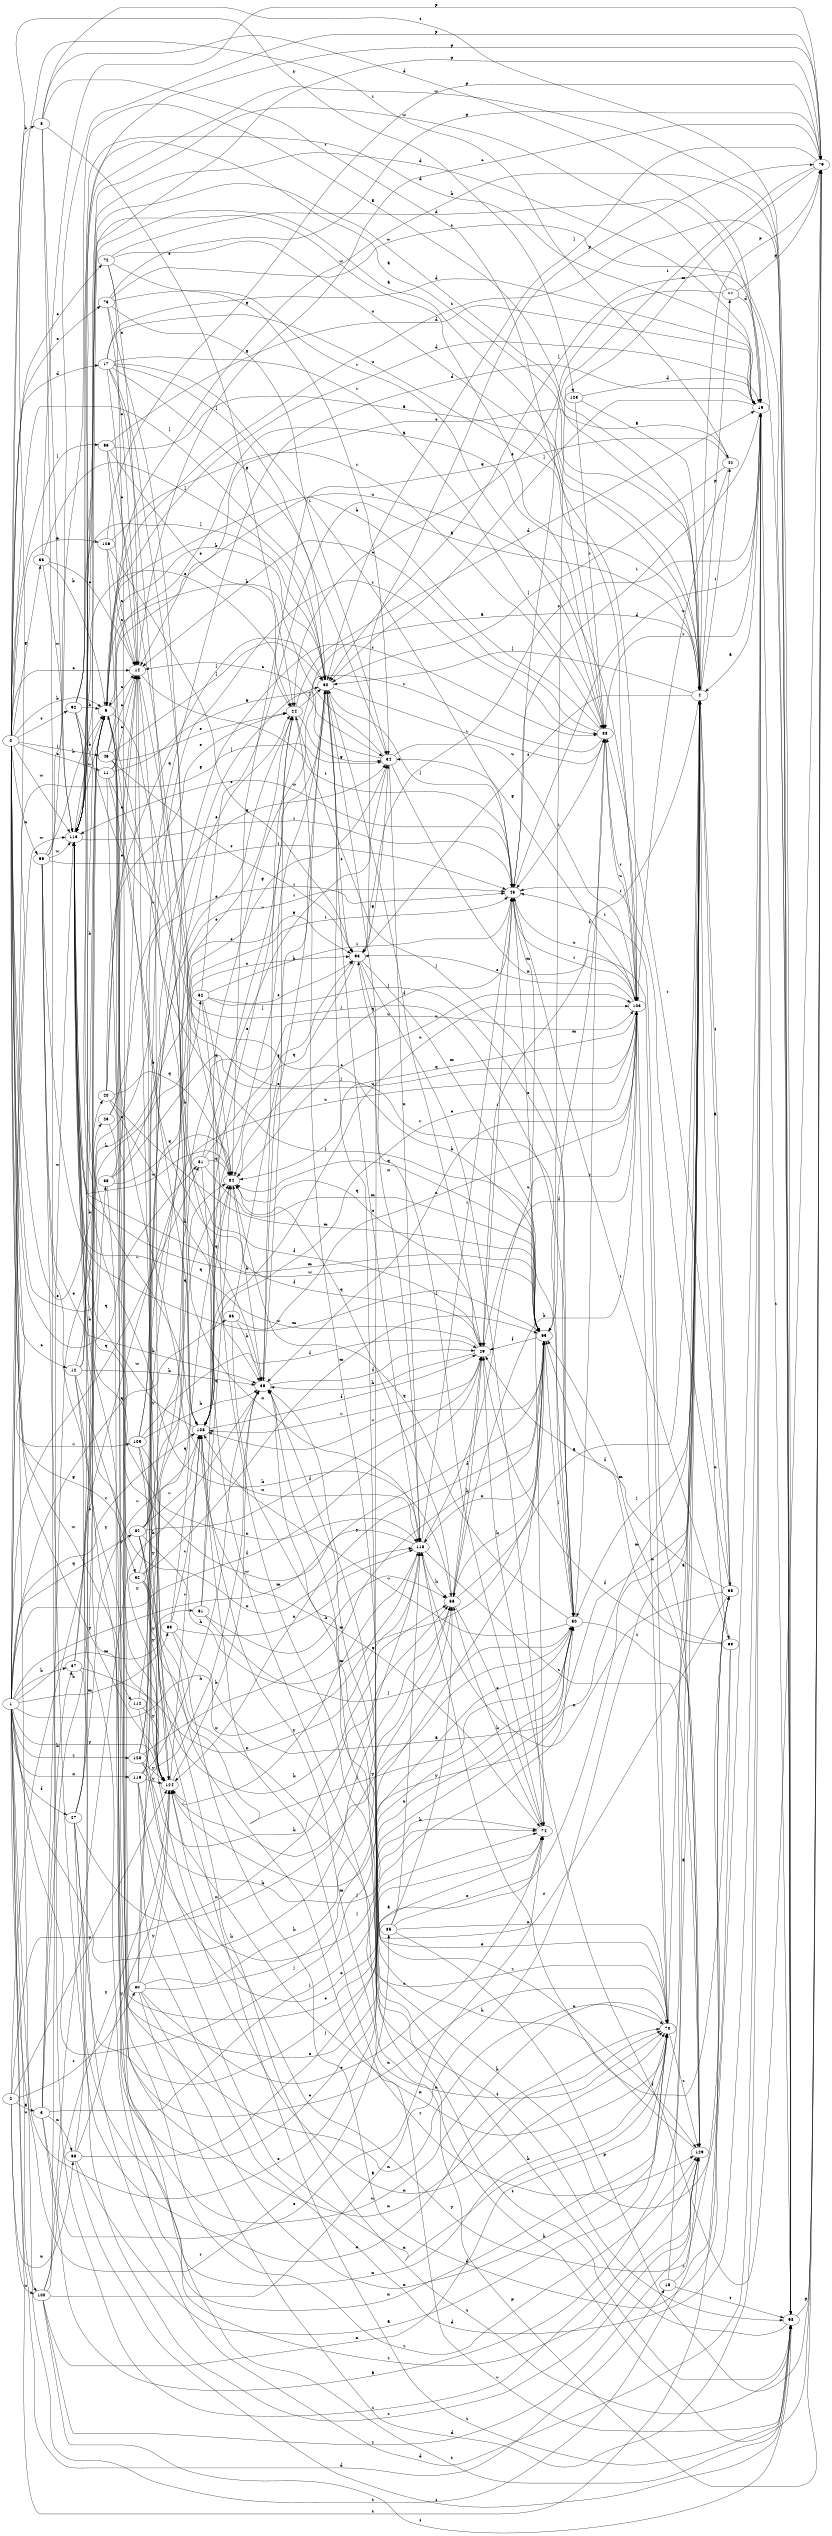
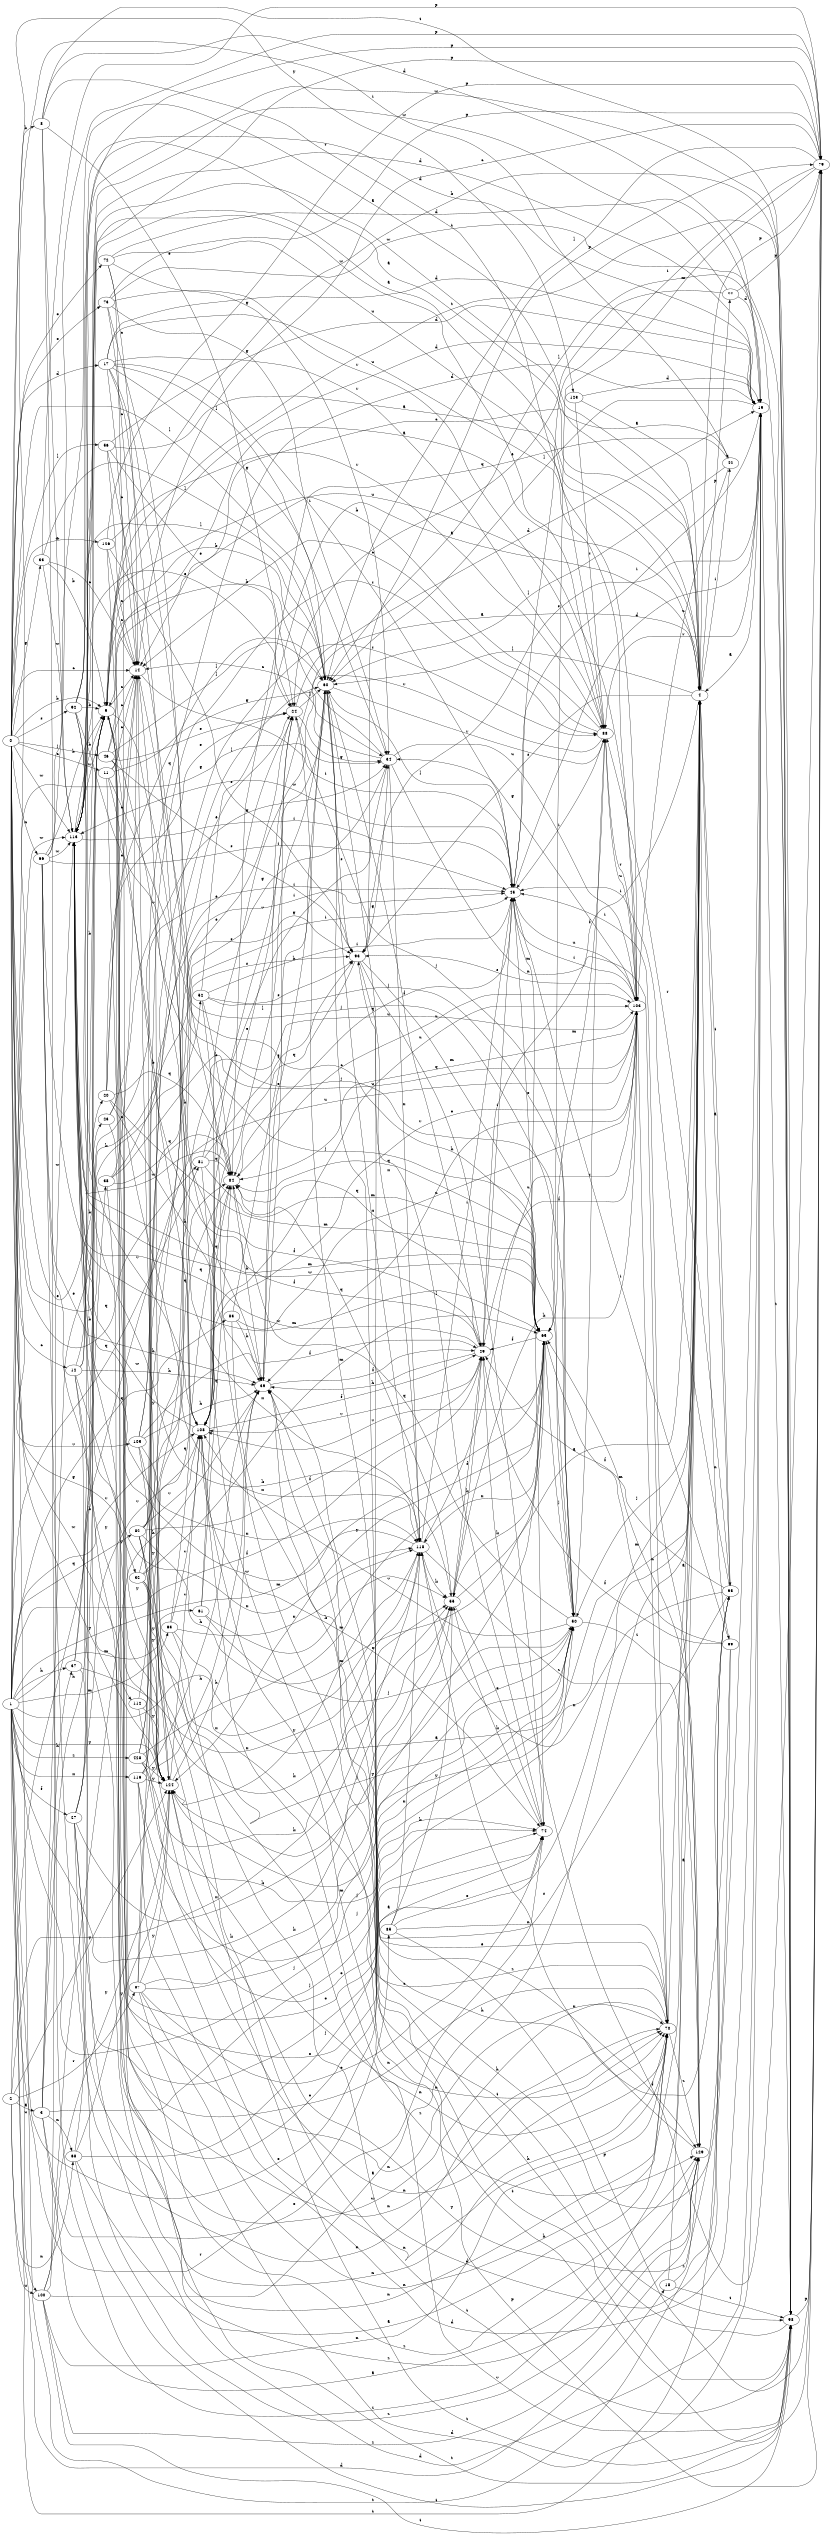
  strict digraph {
    rankdir=LR
    0
    8
    9
    11
    12
    14
    17
    20
    32
    33
    46
    52
    56
    60
    66
    72
    73
    81
    92
    95
    105
    112
    113
    123
    124
    126
    19
    24
    88
    98
    129
    29
    108
    70
    34
    50
    103
    74
    118
    4
    79
    39
    45
    65
    84
    55
    93
    1
    18
    27
    37
    42
    61
    63
    82
    83
    85
    100
    116
-   128
+   128 [label=428]
    2
    3
    68
-   87 [label=80]
+   87
    23
    38
    69
    77
    0 -> 8 [label=b]
    0 -> 9 [label=b]
    0 -> 11 [label=c]
    0 -> 12 [label=c]
    0 -> 14 [label=c]
    0 -> 17 [label=d]
    0 -> 20 [label=e]
    0 -> 32 [label=g]
    0 -> 33 [label=g]
    0 -> 46 [label=j]
    0 -> 52 [label=k]
    0 -> 56 [label=l]
    0 -> 60 [label=l]
    0 -> 66 [label=n]
    0 -> 72 [label=o]
    0 -> 73 [label=o]
    0 -> 81 [label=q]
    0 -> 92 [label=s]
    0 -> 95 [label=t]
    0 -> 105 [label=v]
    0 -> 112 [label=w]
    0 -> 113 [label=w]
    0 -> 123 [label=y]
    0 -> 124 [label=y]
    0 -> 126 [label=z]
    8 -> 113 [label=w]
    8 -> 19 [label=d]
    8 -> 24 [label=e]
    8 -> 88 [label=r]
    8 -> 98 [label=t]
    8 -> 129 [label=z]
    9 -> 14 [label=c]
    9 -> 113 [label=w]
    9 -> 19 [label=d]
    9 -> 98 [label=t]
    9 -> 129 [label=z]
    9 -> 29 [label=f]
    9 -> 108 [label=v]
    9 -> 70 [label=n]
    11 -> 14 [label=c]
    11 -> 29 [label=f]
    11 -> 70 [label=n]
    11 -> 34 [label=g]
    11 -> 50 [label=j]
    11 -> 103 [label=u]
    12 -> 9 [label=b]
    12 -> 129 [label=z]
    12 -> 74 [label=o]
    12 -> 118 [label=x]
    12 -> 4 [label=a]
    12 -> 79 [label=p]
    12 -> 39 [label=h]
    14 -> 124 [label=y]
    14 -> 45 [label=i]
    17 -> 14 [label=c]
    17 -> 60 [label=l]
    17 -> 19 [label=d]
    17 -> 88 [label=r]
    17 -> 34 [label=g]
    17 -> 50 [label=j]
    17 -> 103 [label=u]
    17 -> 118 [label=x]
    17 -> 45 [label=i]
    20 -> 14 [label=c]
    20 -> 60 [label=l]
    20 -> 24 [label=e]
    20 -> 39 [label=h]
    20 -> 65 [label=m]
    20 -> 84 [label=q]
    32 -> 124 [label=y]
    32 -> 19 [label=d]
    32 -> 70 [label=n]
    32 -> 65 [label=m]
    32 -> 84 [label=q]
    32 -> 55 [label=k]
    33 -> 9 [label=b]
    33 -> 14 [label=c]
    33 -> 60 [label=l]
    33 -> 113 [label=w]
    33 -> 79 [label=p]
    46 -> 14 [label=c]
    46 -> 60 [label=l]
    46 -> 24 [label=e]
    46 -> 70 [label=n]
    46 -> 118 [label=x]
    46 -> 4 [label=a]
    46 -> 93 [label=s]
    52 -> 98 [label=t]
    52 -> 50 [label=j]
    52 -> 4 [label=a]
    52 -> 45 [label=i]
-   52 -> 84 [label=q]
+   52 -> 84 [label=b]
    52 -> 93 [label=s]
    56 -> 14 [label=c]
    56 -> 19 [label=d]
    56 -> 24 [label=e]
    56 -> 4 [label=a]
    56 -> 84 [label=q]
    60 -> 9 [label=b]
    60 -> 88 [label=r]
    60 -> 129 [label=z]
    60 -> 29 [label=f]
    60 -> 108 [label=v]
    60 -> 118 [label=x]
    60 -> 39 [label=h]
    60 -> 93 [label=s]
    66 -> 9 [label=b]
    66 -> 113 [label=w]
    66 -> 124 [label=y]
    66 -> 70 [label=n]
    66 -> 4 [label=a]
    66 -> 79 [label=p]
    66 -> 39 [label=h]
    66 -> 45 [label=i]
    66 -> 65 [label=m]
    72 -> 14 [label=c]
    72 -> 19 [label=d]
    72 -> 34 [label=g]
    72 -> 103 [label=u]
    72 -> 74 [label=o]
    73 -> 14 [label=c]
    73 -> 88 [label=r]
    73 -> 98 [label=t]
    73 -> 34 [label=g]
    73 -> 79 [label=p]
    73 -> 39 [label=h]
    81 -> 34 [label=g]
    81 -> 79 [label=p]
    81 -> 65 [label=m]
    81 -> 84 [label=q]
    81 -> 93 [label=s]
    92 -> 9 [label=b]
    92 -> 60 [label=l]
    92 -> 19 [label=d]
    92 -> 108 [label=v]
    92 -> 50 [label=j]
    92 -> 4 [label=a]
    92 -> 55 [label=k]
    95 -> 124 [label=y]
    95 -> 88 [label=r]
    95 -> 29 [label=f]
    95 -> 118 [label=x]
    95 -> 4 [label=a]
    95 -> 45 [label=i]
    95 -> 93 [label=s]
    105 -> 124 [label=y]
    105 -> 24 [label=e]
    105 -> 88 [label=r]
    105 -> 98 [label=t]
    105 -> 129 [label=z]
    105 -> 29 [label=f]
    105 -> 39 [label=h]
    112 -> 124 [label=y]
    112 -> 24 [label=e]
    112 -> 74 [label=o]
    113 -> 9 [label=b]
    113 -> 124 [label=y]
    113 -> 19 [label=d]
    113 -> 24 [label=e]
    113 -> 74 [label=o]
    113 -> 118 [label=x]
    113 -> 79 [label=p]
    113 -> 45 [label=i]
    113 -> 65 [label=m]
    123 -> 19 [label=d]
    123 -> 88 [label=r]
    123 -> 4 [label=a]
    124 -> 108 [label=v]
    124 -> 70 [label=n]
    124 -> 39 [label=h]
    126 -> 14 [label=c]
    126 -> 124 [label=y]
    126 -> 88 [label=r]
    126 -> 79 [label=p]
    126 -> 93 [label=s]
    19 -> 60 [label=l]
    19 -> 88 [label=r]
    19 -> 98 [label=t]
    19 -> 4 [label=a]
    19 -> 45 [label=i]
    19 -> 93 [label=s]
    24 -> 60 [label=l]
    24 -> 19 [label=d]
    24 -> 34 [label=g]
    24 -> 50 [label=j]
    88 -> 9 [label=b]
    88 -> 14 [label=c]
    88 -> 113 [label=w]
    88 -> 108 [label=v]
    88 -> 103 [label=u]
    88 -> 45 [label=i]
    88 -> 65 [label=m]
    98 -> 9 [label=b]
    98 -> 60 [label=l]
    98 -> 113 [label=w]
    98 -> 108 [label=v]
    98 -> 79 [label=p]
    98 -> 39 [label=h]
    129 -> 39 [label=h]
    129 -> 45 [label=i]
    129 -> 65 [label=m]
    29 -> 113 [label=w]
    29 -> 108 [label=v]
    29 -> 39 [label=h]
    29 -> 45 [label=i]
    29 -> 84 [label=q]
    29 -> 55 [label=k]
    108 -> 9 [label=b]
    108 -> 113 [label=w]
    108 -> 24 [label=e]
    108 -> 29 [label=f]
    108 -> 70 [label=n]
    108 -> 103 [label=u]
    108 -> 74 [label=o]
    108 -> 84 [label=q]
    70 -> 14 [label=c]
    70 -> 113 [label=w]
    70 -> 24 [label=e]
    70 -> 129 [label=z]
    70 -> 4 [label=a]
    34 -> 9 [label=b]
    34 -> 14 [label=c]
    34 -> 70 [label=n]
    34 -> 103 [label=u]
    34 -> 118 [label=x]
    50 -> 124 [label=y]
    50 -> 88 [label=r]
    50 -> 129 [label=z]
    50 -> 108 [label=v]
    50 -> 84 [label=q]
    103 -> 88 [label=r]
    103 -> 29 [label=f]
    103 -> 108 [label=v]
    103 -> 70 [label=n]
    103 -> 34 [label=g]
    103 -> 39 [label=h]
    103 -> 45 [label=i]
    103 -> 84 [label=q]
    103 -> 55 [label=k]
    103 -> 93 [label=s]
    74 -> 60 [label=l]
    74 -> 55 [label=k]
    118 -> 113 [label=w]
    118 -> 124 [label=y]
    118 -> 129 [label=z]
    118 -> 103 [label=u]
    118 -> 45 [label=i]
    118 -> 55 [label=k]
    4 -> 60 [label=l]
    4 -> 95 [label=t]
    4 -> 113 [label=w]
    4 -> 124 [label=y]
    4 -> 29 [label=f]
    4 -> 50 [label=j]
    4 -> 79 [label=p]
    4 -> 93 [label=s]
    4 -> 42 [label=i]
    4 -> 69 [label=n]
    4 -> 77 [label=p]
    79 -> 14 [label=c]
    79 -> 60 [label=l]
    79 -> 29 [label=f]
    79 -> 39 [label=h]
    79 -> 45 [label=i]
    79 -> 65 [label=m]
    39 -> 24 [label=e]
    39 -> 29 [label=f]
    39 -> 4 [label=a]
    45 -> 60 [label=l]
    45 -> 113 [label=w]
    45 -> 19 [label=d]
    45 -> 103 [label=u]
    45 -> 74 [label=o]
    45 -> 65 [label=m]
    45 -> 84 [label=q]
    65 -> 14 [label=c]
    65 -> 113 [label=w]
    65 -> 124 [label=y]
    65 -> 29 [label=f]
    65 -> 108 [label=v]
    65 -> 50 [label=j]
    65 -> 118 [label=x]
    65 -> 84 [label=q]
    65 -> 55 [label=k]
    84 -> 113 [label=w]
    84 -> 103 [label=u]
    84 -> 39 [label=h]
    55 -> 29 [label=f]
    55 -> 74 [label=o]
    55 -> 4 [label=a]
    55 -> 84 [label=q]
    93 -> 34 [label=g]
    93 -> 74 [label=o]
    93 -> 118 [label=x]
    93 -> 79 [label=p]
    93 -> 65 [label=m]
    93 -> 84 [label=q]
    1 -> 81 [label=q]
    1 -> 95 [label=t]
    1 -> 113 [label=w]
    1 -> 124 [label=y]
    1 -> 29 [label=f]
    1 -> 108 [label=v]
    1 -> 34 [label=g]
    1 -> 50 [label=j]
    1 -> 74 [label=o]
    1 -> 118 [label=x]
    1 -> 65 [label=m]
    1 -> 55 [label=k]
    1 -> 18 [label=d]
    1 -> 27 [label=f]
    1 -> 37 [label=h]
    1 -> 42 [label=i]
    1 -> 61 [label=m]
    1 -> 63 [label=m]
    1 -> 82 [label=q]
    1 -> 83 [label=q]
    1 -> 85 [label=r]
    1 -> 100 [label=u]
    1 -> 116 [label=x]
    1 -> 128 [label=z]
    18 -> 98 [label=t]
    18 -> 129 [label=z]
    18 -> 4 [label=a]
    27 -> 9 [label=b]
    27 -> 129 [label=z]
    27 -> 108 [label=v]
    27 -> 70 [label=n]
    27 -> 4 [label=a]
    27 -> 45 [label=i]
    27 -> 55 [label=k]
    37 -> 9 [label=b]
    37 -> 19 [label=d]
    37 -> 118 [label=x]
    37 -> 45 [label=i]
    42 -> 14 [label=c]
    42 -> 60 [label=l]
    42 -> 103 [label=u]
    42 -> 84 [label=q]
    61 -> 60 [label=l]
    61 -> 50 [label=j]
    61 -> 84 [label=q]
    61 -> 55 [label=k]
    63 -> 19 [label=d]
    63 -> 108 [label=v]
    63 -> 118 [label=x]
    63 -> 4 [label=a]
    63 -> 84 [label=q]
    82 -> 124 [label=y]
    82 -> 88 [label=r]
    82 -> 98 [label=t]
    82 -> 29 [label=f]
    82 -> 108 [label=v]
    82 -> 50 [label=j]
    82 -> 103 [label=u]
    82 -> 45 [label=i]
    82 -> 65 [label=m]
    83 -> 60 [label=l]
    83 -> 98 [label=t]
    83 -> 103 [label=u]
    83 -> 39 [label=h]
    85 -> 70 [label=n]
    85 -> 74 [label=o]
    85 -> 118 [label=x]
    85 -> 79 [label=p]
    85 -> 55 [label=k]
    100 -> 113 [label=w]
    100 -> 124 [label=y]
    100 -> 98 [label=t]
    100 -> 129 [label=z]
    100 -> 70 [label=n]
    100 -> 4 [label=a]
    100 -> 39 [label=h]
    116 -> 124 [label=y]
    116 -> 19 [label=d]
    116 -> 24 [label=e]
    116 -> 70 [label=n]
    116 -> 50 [label=j]
    116 -> 39 [label=h]
    116 -> 84 [label=q]
    128 -> 60 [label=l]
    128 -> 124 [label=y]
    128 -> 34 [label=g]
    128 -> 50 [label=j]
    128 -> 65 [label=m]
    128 -> 55 [label=k]
    2 -> 124 [label=y]
    2 -> 103 [label=u]
    2 -> 118 [label=x]
    2 -> 100 [label=u]
    2 -> 3 [label=a]
    2 -> 68 [label=n]
    2 -> 87 [label=r]
    3 -> 50 [label=j]
    3 -> 74 [label=o]
    3 -> 4 [label=a]
    3 -> 37 [label=h]
    3 -> 68 [label=n]
    3 -> 23 [label=e]
    3 -> 38 [label=h]
    68 -> 9 [label=b]
    68 -> 124 [label=y]
    68 -> 98 [label=t]
    68 -> 50 [label=j]
    68 -> 4 [label=a]
    87 -> 124 [label=y]
    87 -> 19 [label=d]
    87 -> 70 [label=n]
    87 -> 74 [label=o]
    87 -> 39 [label=h]
    87 -> 65 [label=m]
    87 -> 55 [label=k]
    87 -> 93 [label=s]
    23 -> 14 [label=c]
    23 -> 98 [label=t]
    23 -> 34 [label=g]
    38 -> 14 [label=c]
    38 -> 70 [label=n]
    38 -> 103 [label=u]
    38 -> 84 [label=q]
    38 -> 93 [label=s]
    69 -> 29 [label=f]
    69 -> 118 [label=x]
    69 -> 39 [label=h]
    69 -> 45 [label=i]
    69 -> 65 [label=m]
    77 -> 113 [label=w]
    77 -> 19 [label=d]
    77 -> 24 [label=e]
    77 -> 79 [label=p]
  }
